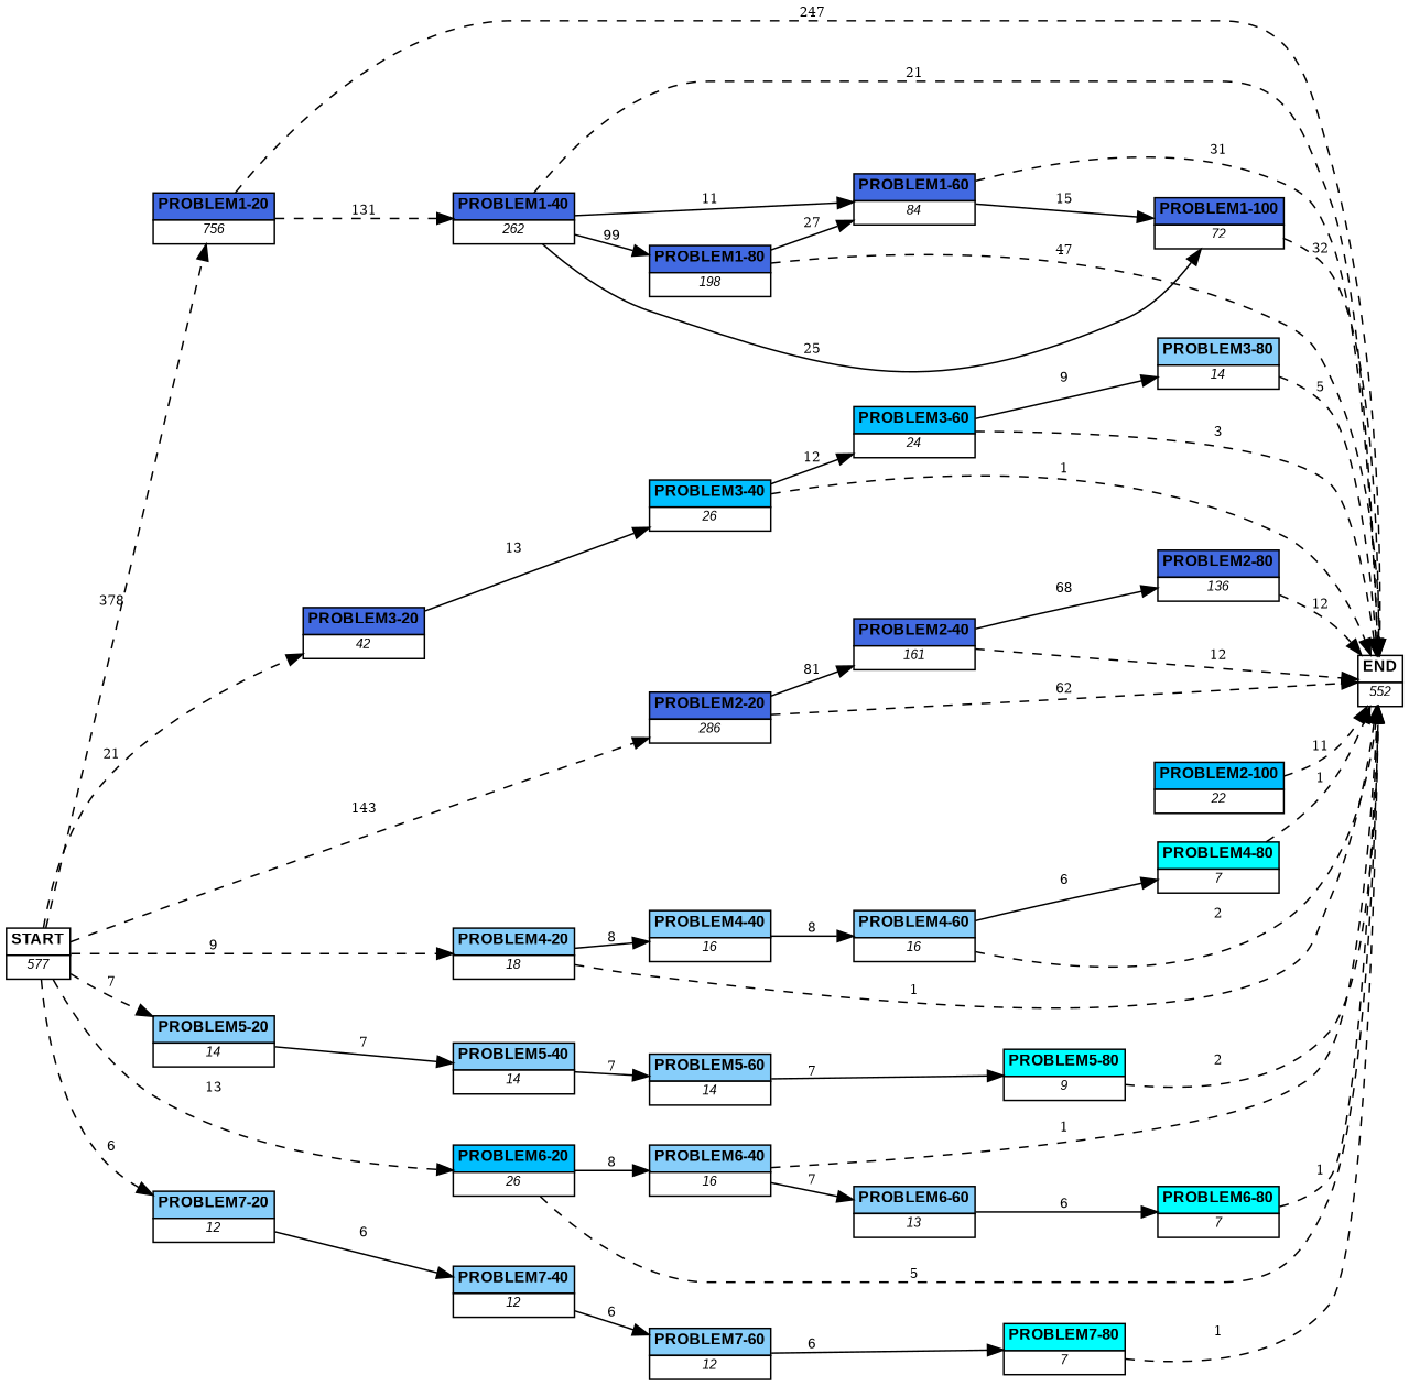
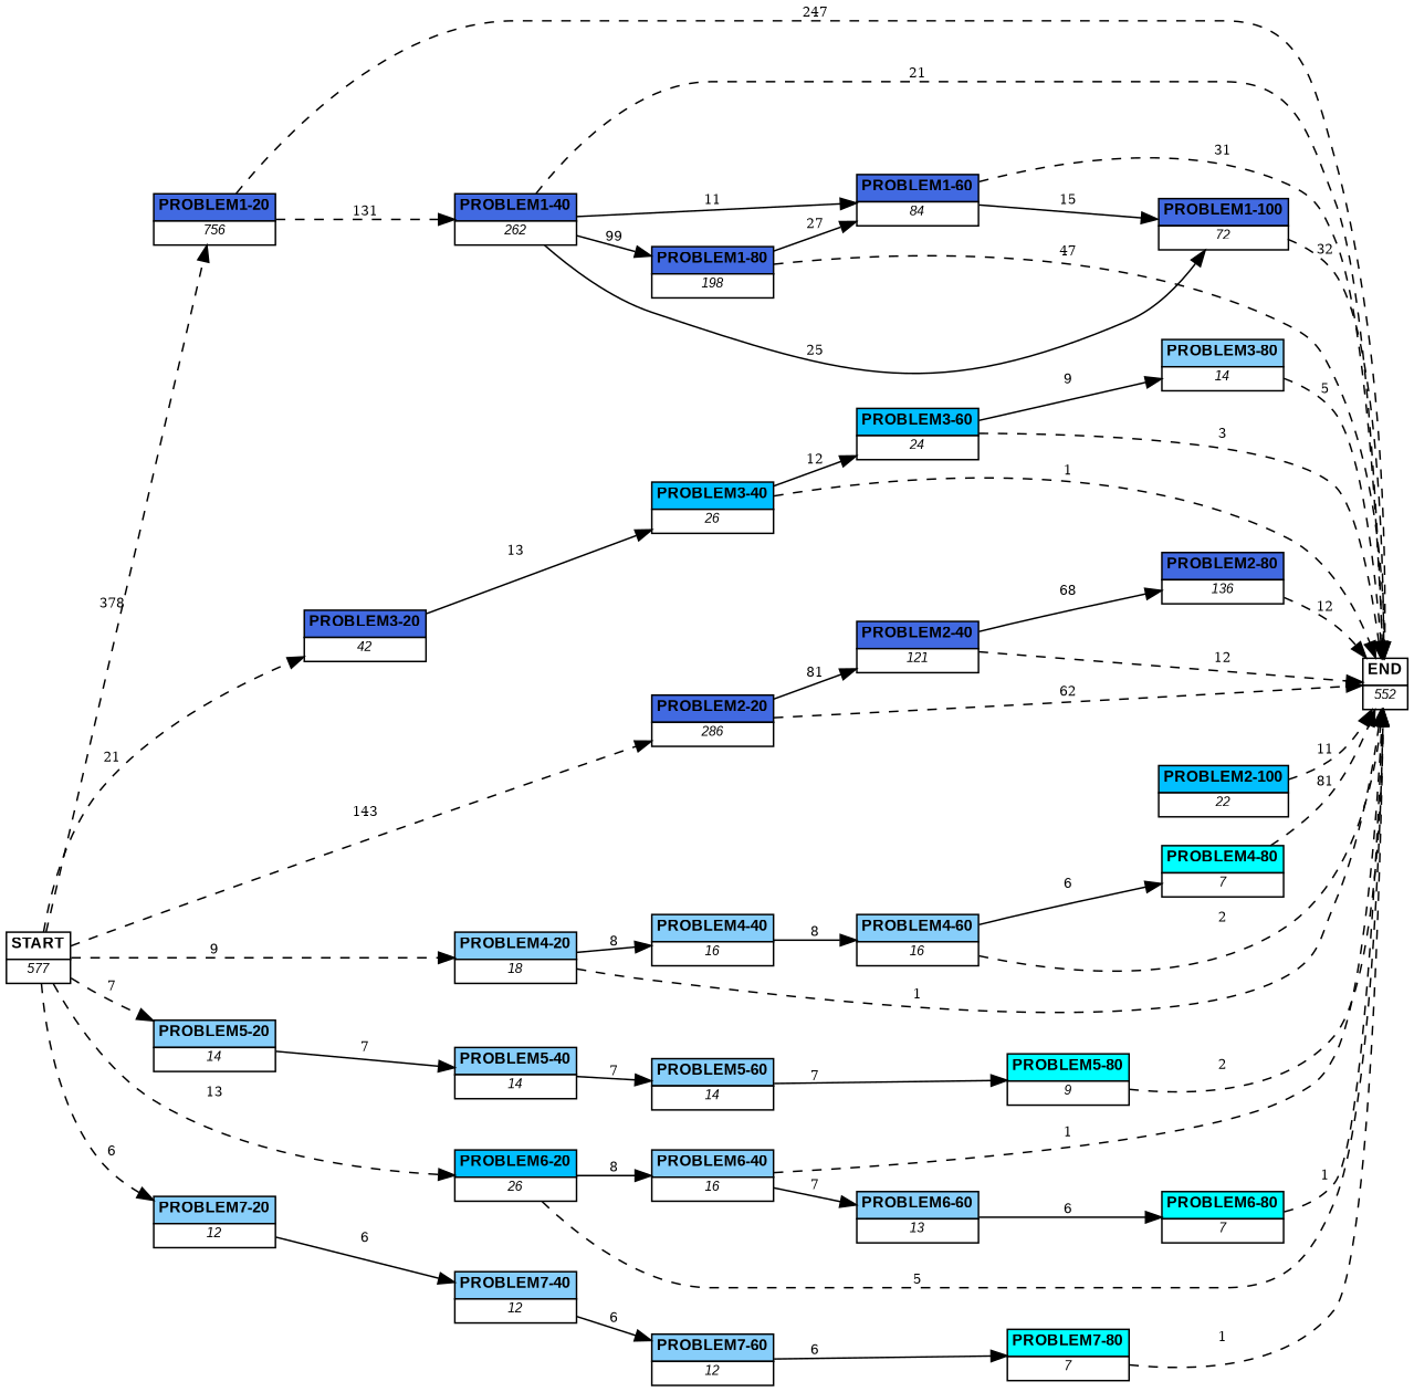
  digraph {
    fontname="DejaVu Serif"
    rankdir=LR
    node [fontname="DejaVu Serif" shape=plain]
    edge [fontname="DejaVu Serif" fontsize=8 labelfloat=false style=dashed]
    n1 [label=<<table border="0" cellborder="1" cellspacing="0"><tr><td bgcolor="royalblue"><FONT face="Arial" POINT-SIZE="10"><b>PROBLEM1-20</b></FONT></td></tr><tr><td bgcolor="white"><FONT face="Arial" POINT-SIZE="8"><i>756</i></FONT></td></tr></table>>]
    n2 [label=<<table border="0" cellborder="1" cellspacing="0"><tr><td bgcolor="royalblue"><FONT face="Arial" POINT-SIZE="10"><b>PROBLEM1-40</b></FONT></td></tr><tr><td bgcolor="white"><FONT face="Arial" POINT-SIZE="8"><i>262</i></FONT></td></tr></table>>]
    n3 [label=<<table border="0" cellborder="1" cellspacing="0"><tr><td bgcolor="white"><FONT face="Arial" POINT-SIZE="10"><b>END</b></FONT></td></tr><tr><td bgcolor="white"><FONT face="Arial" POINT-SIZE="8"><i>552</i></FONT></td></tr></table>>]
    n4 [label=<<table border="0" cellborder="1" cellspacing="0"><tr><td bgcolor="royalblue"><FONT face="Arial" POINT-SIZE="10"><b>PROBLEM1-60</b></FONT></td></tr><tr><td bgcolor="white"><FONT face="Arial" POINT-SIZE="8"><i>84</i></FONT></td></tr></table>>]
    n5 [label=<<table border="0" cellborder="1" cellspacing="0"><tr><td bgcolor="royalblue"><FONT face="Arial" POINT-SIZE="10"><b>PROBLEM1-80</b></FONT></td></tr><tr><td bgcolor="white"><FONT face="Arial" POINT-SIZE="8"><i>198</i></FONT></td></tr></table>>]
    n6 [label=<<table border="0" cellborder="1" cellspacing="0"><tr><td bgcolor="royalblue"><FONT face="Arial" POINT-SIZE="10"><b>PROBLEM1-100</b></FONT></td></tr><tr><td bgcolor="white"><FONT face="Arial" POINT-SIZE="8"><i>72</i></FONT></td></tr></table>>]
    n7 [label=<<table border="0" cellborder="1" cellspacing="0"><tr><td bgcolor="royalblue"><FONT face="Arial" POINT-SIZE="10"><b>PROBLEM3-20</b></FONT></td></tr><tr><td bgcolor="white"><FONT face="Arial" POINT-SIZE="8"><i>42</i></FONT></td></tr></table>>]
    n8 [label=<<table border="0" cellborder="1" cellspacing="0"><tr><td bgcolor="deepskyblue"><FONT face="Arial" POINT-SIZE="10"><b>PROBLEM3-40</b></FONT></td></tr><tr><td bgcolor="white"><FONT face="Arial" POINT-SIZE="8"><i>26</i></FONT></td></tr></table>>]
    n9 [label=<<table border="0" cellborder="1" cellspacing="0"><tr><td bgcolor="deepskyblue"><FONT face="Arial" POINT-SIZE="10"><b>PROBLEM3-60</b></FONT></td></tr><tr><td bgcolor="white"><FONT face="Arial" POINT-SIZE="8"><i>24</i></FONT></td></tr></table>>]
    n10 [label=<<table border="0" cellborder="1" cellspacing="0"><tr><td bgcolor="lightskyblue"><FONT face="Arial" POINT-SIZE="10"><b>PROBLEM3-80</b></FONT></td></tr><tr><td bgcolor="white"><FONT face="Arial" POINT-SIZE="8"><i>14</i></FONT></td></tr></table>>]
    n11 [label=<<table border="0" cellborder="1" cellspacing="0"><tr><td bgcolor="royalblue"><FONT face="Arial" POINT-SIZE="10"><b>PROBLEM2-20</b></FONT></td></tr><tr><td bgcolor="white"><FONT face="Arial" POINT-SIZE="8"><i>286</i></FONT></td></tr></table>>]
-   n12 [label=<<table border="0" cellborder="1" cellspacing="0"><tr><td bgcolor="royalblue"><FONT face="Arial" POINT-SIZE="10"><b>PROBLEM2-40</b></FONT></td></tr><tr><td bgcolor="white"><FONT face="Arial" POINT-SIZE="8"><i>161</i></FONT></td></tr></table>>]
+   n12 [label=<<table border="0" cellborder="1" cellspacing="0"><tr><td bgcolor="royalblue"><FONT face="Arial" POINT-SIZE="10"><b>PROBLEM2-40</b></FONT></td></tr><tr><td bgcolor="white"><FONT face="Arial" POINT-SIZE="8"><i>121</i></FONT></td></tr></table>>]
    n13 [label=<<table border="0" cellborder="1" cellspacing="0"><tr><td bgcolor="royalblue"><FONT face="Arial" POINT-SIZE="10"><b>PROBLEM2-80</b></FONT></td></tr><tr><td bgcolor="white"><FONT face="Arial" POINT-SIZE="8"><i>136</i></FONT></td></tr></table>>]
    n14 [label=<<table border="0" cellborder="1" cellspacing="0"><tr><td bgcolor="deepskyblue"><FONT face="Arial" POINT-SIZE="10"><b>PROBLEM2-100</b></FONT></td></tr><tr><td bgcolor="white"><FONT face="Arial" POINT-SIZE="8"><i>22</i></FONT></td></tr></table>>]
    n15 [label=<<table border="0" cellborder="1" cellspacing="0"><tr><td bgcolor="lightskyblue"><FONT face="Arial" POINT-SIZE="10"><b>PROBLEM4-20</b></FONT></td></tr><tr><td bgcolor="white"><FONT face="Arial" POINT-SIZE="8"><i>18</i></FONT></td></tr></table>>]
    n16 [label=<<table border="0" cellborder="1" cellspacing="0"><tr><td bgcolor="lightskyblue"><FONT face="Arial" POINT-SIZE="10"><b>PROBLEM4-40</b></FONT></td></tr><tr><td bgcolor="white"><FONT face="Arial" POINT-SIZE="8"><i>16</i></FONT></td></tr></table>>]
    n17 [label=<<table border="0" cellborder="1" cellspacing="0"><tr><td bgcolor="lightskyblue"><FONT face="Arial" POINT-SIZE="10"><b>PROBLEM4-60</b></FONT></td></tr><tr><td bgcolor="white"><FONT face="Arial" POINT-SIZE="8"><i>16</i></FONT></td></tr></table>>]
    n18 [label=<<table border="0" cellborder="1" cellspacing="0"><tr><td bgcolor="aqua"><FONT face="Arial" POINT-SIZE="10"><b>PROBLEM4-80</b></FONT></td></tr><tr><td bgcolor="white"><FONT face="Arial" POINT-SIZE="8"><i>7</i></FONT></td></tr></table>>]
    n19 [label=<<table border="0" cellborder="1" cellspacing="0"><tr><td bgcolor="lightskyblue"><FONT face="Arial" POINT-SIZE="10"><b>PROBLEM5-20</b></FONT></td></tr><tr><td bgcolor="white"><FONT face="Arial" POINT-SIZE="8"><i>14</i></FONT></td></tr></table>>]
    n20 [label=<<table border="0" cellborder="1" cellspacing="0"><tr><td bgcolor="lightskyblue"><FONT face="Arial" POINT-SIZE="10"><b>PROBLEM5-40</b></FONT></td></tr><tr><td bgcolor="white"><FONT face="Arial" POINT-SIZE="8"><i>14</i></FONT></td></tr></table>>]
    n21 [label=<<table border="0" cellborder="1" cellspacing="0"><tr><td bgcolor="lightskyblue"><FONT face="Arial" POINT-SIZE="10"><b>PROBLEM5-60</b></FONT></td></tr><tr><td bgcolor="white"><FONT face="Arial" POINT-SIZE="8"><i>14</i></FONT></td></tr></table>>]
    n22 [label=<<table border="0" cellborder="1" cellspacing="0"><tr><td bgcolor="aqua"><FONT face="Arial" POINT-SIZE="10"><b>PROBLEM5-80</b></FONT></td></tr><tr><td bgcolor="white"><FONT face="Arial" POINT-SIZE="8"><i>9</i></FONT></td></tr></table>>]
    n23 [label=<<table border="0" cellborder="1" cellspacing="0"><tr><td bgcolor="deepskyblue"><FONT face="Arial" POINT-SIZE="10"><b>PROBLEM6-20</b></FONT></td></tr><tr><td bgcolor="white"><FONT face="Arial" POINT-SIZE="8"><i>26</i></FONT></td></tr></table>>]
    n24 [label=<<table border="0" cellborder="1" cellspacing="0"><tr><td bgcolor="lightskyblue"><FONT face="Arial" POINT-SIZE="10"><b>PROBLEM6-40</b></FONT></td></tr><tr><td bgcolor="white"><FONT face="Arial" POINT-SIZE="8"><i>16</i></FONT></td></tr></table>>]
    n25 [label=<<table border="0" cellborder="1" cellspacing="0"><tr><td bgcolor="lightskyblue"><FONT face="Arial" POINT-SIZE="10"><b>PROBLEM6-60</b></FONT></td></tr><tr><td bgcolor="white"><FONT face="Arial" POINT-SIZE="8"><i>13</i></FONT></td></tr></table>>]
    n26 [label=<<table border="0" cellborder="1" cellspacing="0"><tr><td bgcolor="aqua"><FONT face="Arial" POINT-SIZE="10"><b>PROBLEM6-80</b></FONT></td></tr><tr><td bgcolor="white"><FONT face="Arial" POINT-SIZE="8"><i>7</i></FONT></td></tr></table>>]
    n27 [label=<<table border="0" cellborder="1" cellspacing="0"><tr><td bgcolor="lightskyblue"><FONT face="Arial" POINT-SIZE="10"><b>PROBLEM7-20</b></FONT></td></tr><tr><td bgcolor="white"><FONT face="Arial" POINT-SIZE="8"><i>12</i></FONT></td></tr></table>>]
    n28 [label=<<table border="0" cellborder="1" cellspacing="0"><tr><td bgcolor="lightskyblue"><FONT face="Arial" POINT-SIZE="10"><b>PROBLEM7-40</b></FONT></td></tr><tr><td bgcolor="white"><FONT face="Arial" POINT-SIZE="8"><i>12</i></FONT></td></tr></table>>]
    n29 [label=<<table border="0" cellborder="1" cellspacing="0"><tr><td bgcolor="lightskyblue"><FONT face="Arial" POINT-SIZE="10"><b>PROBLEM7-60</b></FONT></td></tr><tr><td bgcolor="white"><FONT face="Arial" POINT-SIZE="8"><i>12</i></FONT></td></tr></table>>]
    n30 [label=<<table border="0" cellborder="1" cellspacing="0"><tr><td bgcolor="aqua"><FONT face="Arial" POINT-SIZE="10"><b>PROBLEM7-80</b></FONT></td></tr><tr><td bgcolor="white"><FONT face="Arial" POINT-SIZE="8"><i>7</i></FONT></td></tr></table>>]
    n31 [label=<<table border="0" cellborder="1" cellspacing="0"><tr><td bgcolor="white"><FONT face="Arial" POINT-SIZE="10"><b>START</b></FONT></td></tr><tr><td bgcolor="white"><FONT face="Arial" POINT-SIZE="8"><i>577</i></FONT></td></tr></table>>]
    n1 -> n2 [label=131]
    n1 -> n3 [label=247]
    n2 -> n3 [label=21]
    n2 -> n4 [label=11 style=""]
    n2 -> n5 [label=99 style=""]
    n2 -> n6 [label=25 style=""]
    n4 -> n3 [label=31]
    n4 -> n6 [label=15 style=""]
    n5 -> n3 [label=47]
    n5 -> n4 [label=27 style=""]
    n6 -> n3 [label=32]
    n7 -> n8 [label=13 style=""]
    n8 -> n3 [label=1]
    n8 -> n9 [label=12 style=""]
    n9 -> n3 [label=3]
    n9 -> n10 [label=9 style=""]
    n10 -> n3 [label=5]
    n11 -> n3 [label=62]
    n11 -> n12 [label=81 style=""]
    n12 -> n3 [label=12]
    n12 -> n13 [label=68 style=""]
    n13 -> n3 [label=12]
    n14 -> n3 [label=11]
    n15 -> n3 [label=1]
    n15 -> n16 [label=8 style=""]
    n16 -> n17 [label=8 style=""]
    n17 -> n3 [label=2]
    n17 -> n18 [label=6 style=""]
-   n18 -> n3 [label=1]
+   n18 -> n3 [label=81]
    n19 -> n20 [label=7 style=""]
    n20 -> n21 [label=7 style=""]
    n21 -> n22 [label=7 style=""]
    n22 -> n3 [label=2]
    n23 -> n3 [label=5]
    n23 -> n24 [label=8 style=""]
    n24 -> n3 [label=1]
    n24 -> n25 [label=7 style=""]
    n25 -> n26 [label=6 style=""]
    n26 -> n3 [label=1]
    n27 -> n28 [label=6 style=""]
    n28 -> n29 [label=6 style=""]
    n29 -> n30 [label=6 style=""]
    n30 -> n3 [label=1]
    n31 -> n1 [label=378]
    n31 -> n7 [label=21]
    n31 -> n11 [label=143]
    n31 -> n15 [label=9]
    n31 -> n19 [label=7]
    n31 -> n23 [label=13]
    n31 -> n27 [label=6]
  }
